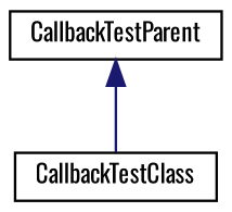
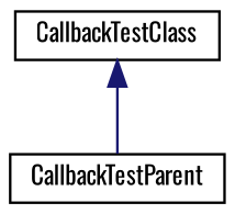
  digraph {
    rankdir=TB
    fontname=Oswald
    node [color=black fillcolor=white fontname=Oswald fontsize=10 shape=record style=filled]
    n1 [height=0.2 label=CallbackTestParent width=0.4]
    n2 [height=0.2 label=CallbackTestClass width=0.4]
-   n1 -> n2 [color=midnightblue dir=back fontname=Oswald fontsize=10 labelfontname=Helvetica labelfontsize=10 style=solid]
+   n2 -> n1 [color=midnightblue dir=back fontname=Oswald fontsize=10 labelfontname=Helvetica labelfontsize=10 style=solid]
  }
